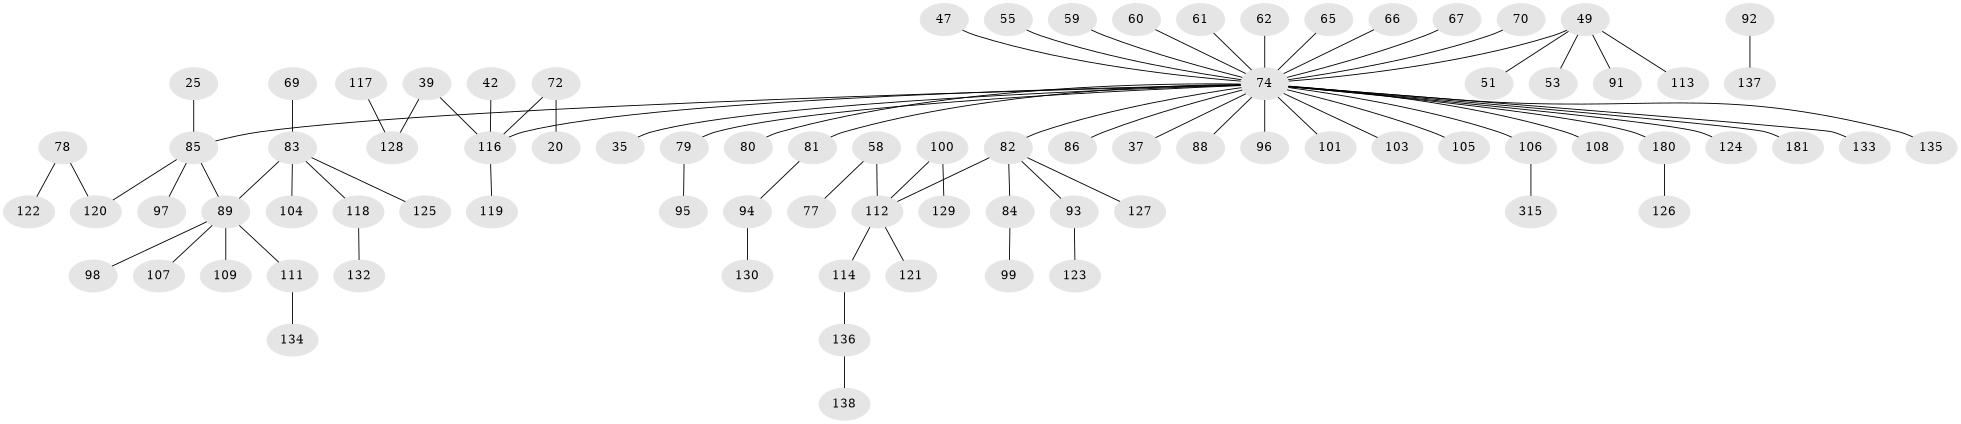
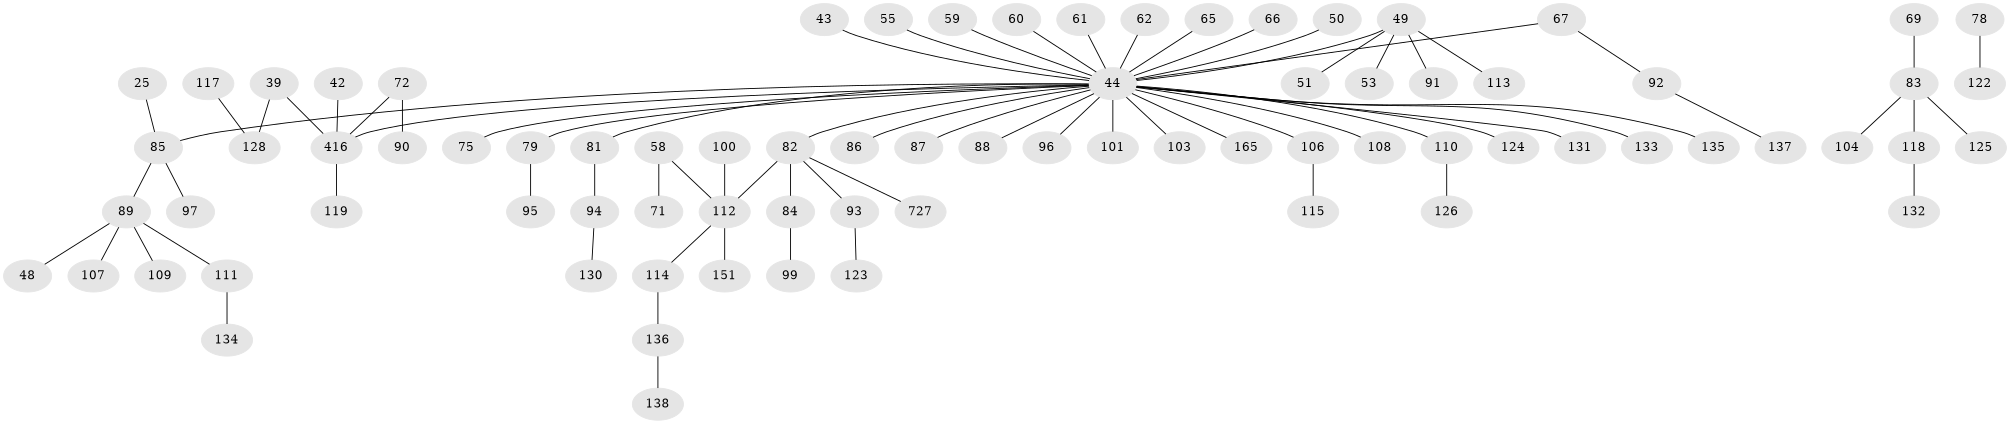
  graph {
    fontname="DejaVu Serif"
    node [color=gray90 fontname="DejaVu Serif" style=filled]
    edge [fontname="DejaVu Serif"]
    85 [super="+15+23+37+18"]
-   120 [super="+68"]
    89 [super="+20+63+76"]
    97
    25
-   116 [super="+5+40"]
+   116 [super="+5+40" label=416]
    119
    39
    128
    117
    42
-   74 [super="+71+50+27+12"]
-   75 [label=35]
+   74 [super="+71+50+27+12" label=44]
+   75
    79
-   80
    81
    82 [super="+73"]
    86
-   87 [label=37]
+   87
    88
    96
    101
    103
-   105
+   105 [label=165]
    106 [super="+64"]
    108
-   110 [super="+102" label=180]
+   110 [super="+102"]
    124
-   131 [label=181]
+   131
    133
    135
-   47
+   47 [label=43]
    49 [super="+21+43"]
    51
    53
    91
    113
    55
    58
-   77
+   77 [label=71]
    112 [super="+52"]
    114
-   121
+   121 [label=151]
    59
    60
    61
    62
    65
    66
    67
    92
    137
    83 [super="+48"]
    104
    118
    125
    69
-   70
+   70 [label=50]
    72
-   90 [label=20]
+   90
    95
    94
    84
    93
-   127
-   115 [label=315]
+   127 [label=727]
+   115
    126
    78
    122
    130
    99
    123
-   98
+   98 [label=48]
    107
    109
    111
    132
    134
    100
-   129
    136
    138
-   85 -- 120
    85 -- 89
    85 -- 97
    89 -- 98
    89 -- 107
    89 -- 109
    89 -- 111
    25 -- 85
    116 -- 119
    39 -- 116
    39 -- 128
    117 -- 128
    42 -- 116
    74 -- 85
    74 -- 116
    74 -- 75
    74 -- 79
-   74 -- 80
    74 -- 81
    74 -- 82
    74 -- 86
    74 -- 87
    74 -- 88
    74 -- 96
    74 -- 101
    74 -- 103
    74 -- 105
    74 -- 106
    74 -- 108
    74 -- 110
    74 -- 124
    74 -- 131
    74 -- 133
    74 -- 135
    79 -- 95
    81 -- 94
    82 -- 112
    82 -- 84
    82 -- 93
    82 -- 127
    106 -- 115
    110 -- 126
    47 -- 74
    49 -- 74
    49 -- 51
    49 -- 53
    49 -- 91
    49 -- 113
    55 -- 74
    58 -- 77
    58 -- 112
    112 -- 114
    112 -- 121
    114 -- 136
    59 -- 74
    60 -- 74
    61 -- 74
    62 -- 74
    65 -- 74
    66 -- 74
    67 -- 74
+   67 -- 92
    92 -- 137
-   83 -- 89
    83 -- 104
    83 -- 118
    83 -- 125
    118 -- 132
    69 -- 83
    70 -- 74
    72 -- 116
    72 -- 90
    94 -- 130
    84 -- 99
    93 -- 123
-   78 -- 120
    78 -- 122
    111 -- 134
    100 -- 112
-   100 -- 129
    136 -- 138
  }
